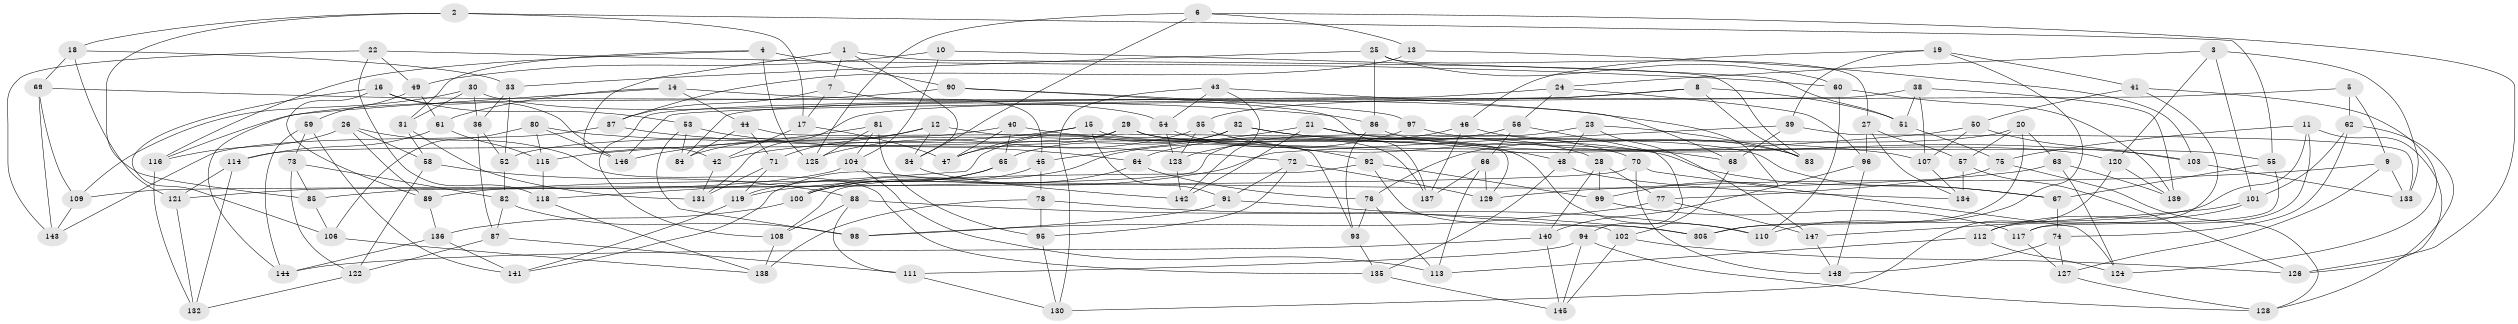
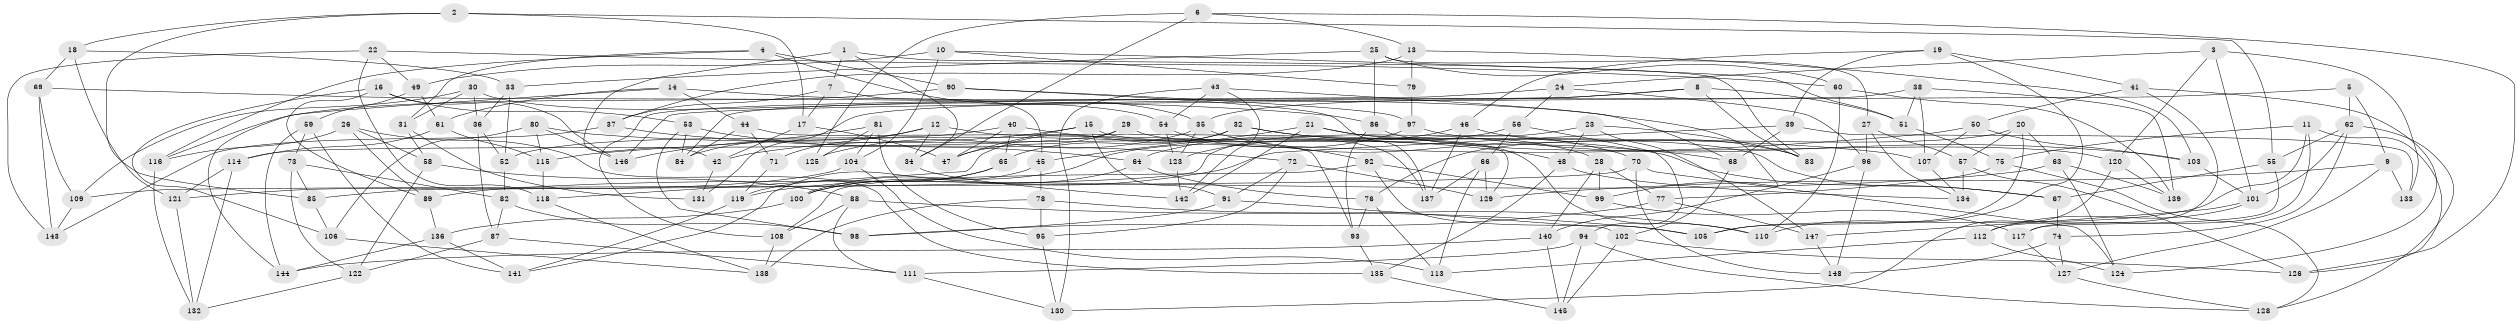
  graph {
    node [color=gray90 style=filled]
    1
    7
    34
    42
    83
    17
    37
    45
    142
    131
    2
    18
    55
    85
    47
    33
    69
    121
    117
    67
    106
    3
    24
    101
    120
    133
    56
    96
    108
    147
    112
    139
    130
    4
    31
    90
    116
    125
    58
    137
    97
    132
    5
    9
    62
    146
    127
    129
    74
    128
+   79
    6
    13
    126
    103
    143
    72
    78
    141
    8
    35
    51
    123
    75
    10
    49
    104
    61
    59
    113
    11
-   105 [label=305]
+   105
    77
    12
    71
    84
    93
    119
    135
    14
    44
    99
    144
    114
    115
    15
    91
    98
    102
    16
    53
    89
    64
    136
    138
    36
    52
    86
    109
    19
    39
    41
    46
    110
    68
    50
    124
    20
    57
    63
    76
    134
    21
    28
    140
    22
    60
    118
    23
    48
    148
    66
    94
    25
    27
    26
    88
    122
    145
    29
    30
    54
    87
    92
    32
    65
    70
    100
    82
    111
    95
    38
    107
    40
    43
    73
    80
    81
    1 -- 7
    1 -- 34
    1 -- 42
    1 -- 83
    7 -- 17
    7 -- 37
    7 -- 45
    34 -- 142
    42 -- 131
    17 -- 42
    17 -- 47
    37 -- 143
    37 -- 72
    45 -- 78
    45 -- 141
    2 -- 17
    2 -- 18
    2 -- 55
    2 -- 85
    18 -- 33
    18 -- 69
    18 -- 121
    55 -- 117
    55 -- 67
    85 -- 106
    33 -- 36
    33 -- 52
    69 -- 143
    69 -- 86
    69 -- 109
    121 -- 132
    117 -- 127
    67 -- 74
    106 -- 138
    3 -- 24
    3 -- 101
    3 -- 120
    3 -- 133
    24 -- 56
    24 -- 96
    24 -- 108
    101 -- 147
    101 -- 112
    120 -- 139
    120 -- 130
    56 -- 64
    56 -- 66
    56 -- 94
    96 -- 140
    96 -- 148
    108 -- 138
    147 -- 148
    112 -- 113
    112 -- 124
    4 -- 31
    4 -- 90
    4 -- 116
-   4 -- 125
+   4 -- 35
    31 -- 131
    31 -- 58
    90 -- 116
    90 -- 137
    90 -- 97
    116 -- 132
    58 -- 88
    58 -- 122
    97 -- 103
    97 -- 100
    5 -- 9
    5 -- 62
    5 -- 146
    9 -- 133
    9 -- 127
    9 -- 129
    62 -- 101
    62 -- 74
    62 -- 128
    127 -- 128
    74 -- 127
    74 -- 148
+   79 -- 97
    6 -- 34
    6 -- 125
    6 -- 13
    6 -- 126
    13 -- 37
+   13 -- 79
    13 -- 103
-   103 -- 133
+   103 -- 101
    72 -- 129
    72 -- 91
    72 -- 95
    78 -- 138
    78 -- 110
    78 -- 95
    8 -- 83
    8 -- 131
    8 -- 35
    8 -- 51
    35 -- 67
    35 -- 125
    35 -- 123
    51 -- 75
    123 -- 142
    75 -- 128
    75 -- 77
+   10 -- 79
    10 -- 51
    10 -- 49
    10 -- 104
    49 -- 61
    49 -- 59
    104 -- 121
    104 -- 113
    61 -- 114
    61 -- 115
    59 -- 141
    59 -- 144
    59 -- 73
    11 -- 117
    11 -- 126
    11 -- 75
    11 -- 105
    77 -- 147
    77 -- 98
    12 -- 34
    12 -- 71
    12 -- 84
    12 -- 93
-   71 -- 131
    71 -- 119
    93 -- 135
    119 -- 141
    135 -- 145
    14 -- 61
    14 -- 44
    14 -- 99
    14 -- 144
    44 -- 129
    44 -- 71
    44 -- 84
    99 -- 117
    114 -- 121
    114 -- 132
    115 -- 118
    15 -- 42
    15 -- 47
    15 -- 137
    15 -- 91
    91 -- 98
    91 -- 102
    102 -- 126
    102 -- 145
    16 -- 106
    16 -- 146
    16 -- 53
    16 -- 89
    53 -- 84
    53 -- 98
    53 -- 64
    89 -- 136
    64 -- 76
    64 -- 100
    136 -- 141
    136 -- 144
    36 -- 52
    36 -- 87
    52 -- 82
    86 -- 120
    86 -- 93
    109 -- 143
    19 -- 39
    19 -- 41
    19 -- 46
    19 -- 110
    39 -- 133
    39 -- 119
    39 -- 68
    41 -- 112
    41 -- 50
    41 -- 124
    46 -- 83
    46 -- 137
    46 -- 123
    68 -- 102
    50 -- 103
    50 -- 115
    50 -- 107
    20 -- 105
    20 -- 57
    20 -- 63
    20 -- 76
    57 -- 126
    57 -- 134
    63 -- 139
    63 -- 89
    63 -- 124
    76 -- 113
    76 -- 93
    21 -- 45
    21 -- 142
    21 -- 67
    21 -- 28
    28 -- 77
    28 -- 99
    28 -- 140
    140 -- 144
    140 -- 145
    22 -- 143
    22 -- 49
    22 -- 60
    22 -- 118
    60 -- 139
    60 -- 110
    118 -- 138
    23 -- 83
    23 -- 85
    23 -- 147
    23 -- 48
    48 -- 135
    48 -- 134
    66 -- 137
    66 -- 129
    66 -- 113
    94 -- 128
    94 -- 145
    94 -- 111
    25 -- 33
    25 -- 86
    25 -- 60
    25 -- 27
    27 -- 96
    27 -- 57
    27 -- 134
    26 -- 116
    26 -- 58
    26 -- 135
    26 -- 89
    88 -- 108
    88 -- 105
    88 -- 111
    122 -- 132
-   29 -- 55
+   62 -- 55
    29 -- 47
    29 -- 114
    29 -- 110
    30 -- 31
    30 -- 36
    30 -- 109
    30 -- 54
    54 -- 123
    54 -- 92
    87 -- 122
    87 -- 111
    92 -- 108
    92 -- 105
    92 -- 99
    32 -- 68
    32 -- 118
    32 -- 65
    32 -- 70
    65 -- 119
    65 -- 100
    70 -- 109
    70 -- 124
    70 -- 148
    100 -- 136
    82 -- 98
    82 -- 87
    111 -- 130
    95 -- 130
    38 -- 139
    38 -- 51
    38 -- 84
    38 -- 107
    107 -- 134
    40 -- 47
    40 -- 52
    40 -- 48
    40 -- 65
    43 -- 142
    43 -- 130
    43 -- 68
    43 -- 54
    73 -- 85
    73 -- 122
    73 -- 82
    80 -- 106
    80 -- 146
    80 -- 115
    80 -- 107
    81 -- 125
    81 -- 146
    81 -- 104
    81 -- 95
  }
